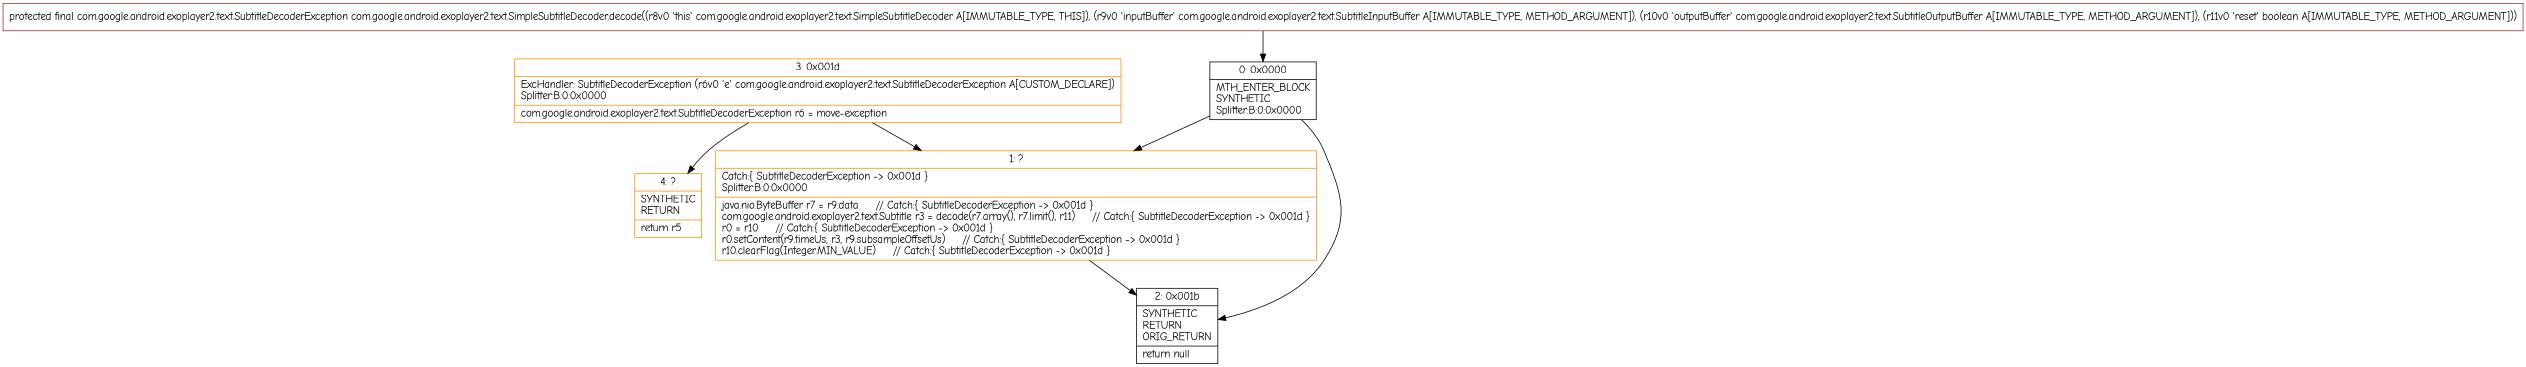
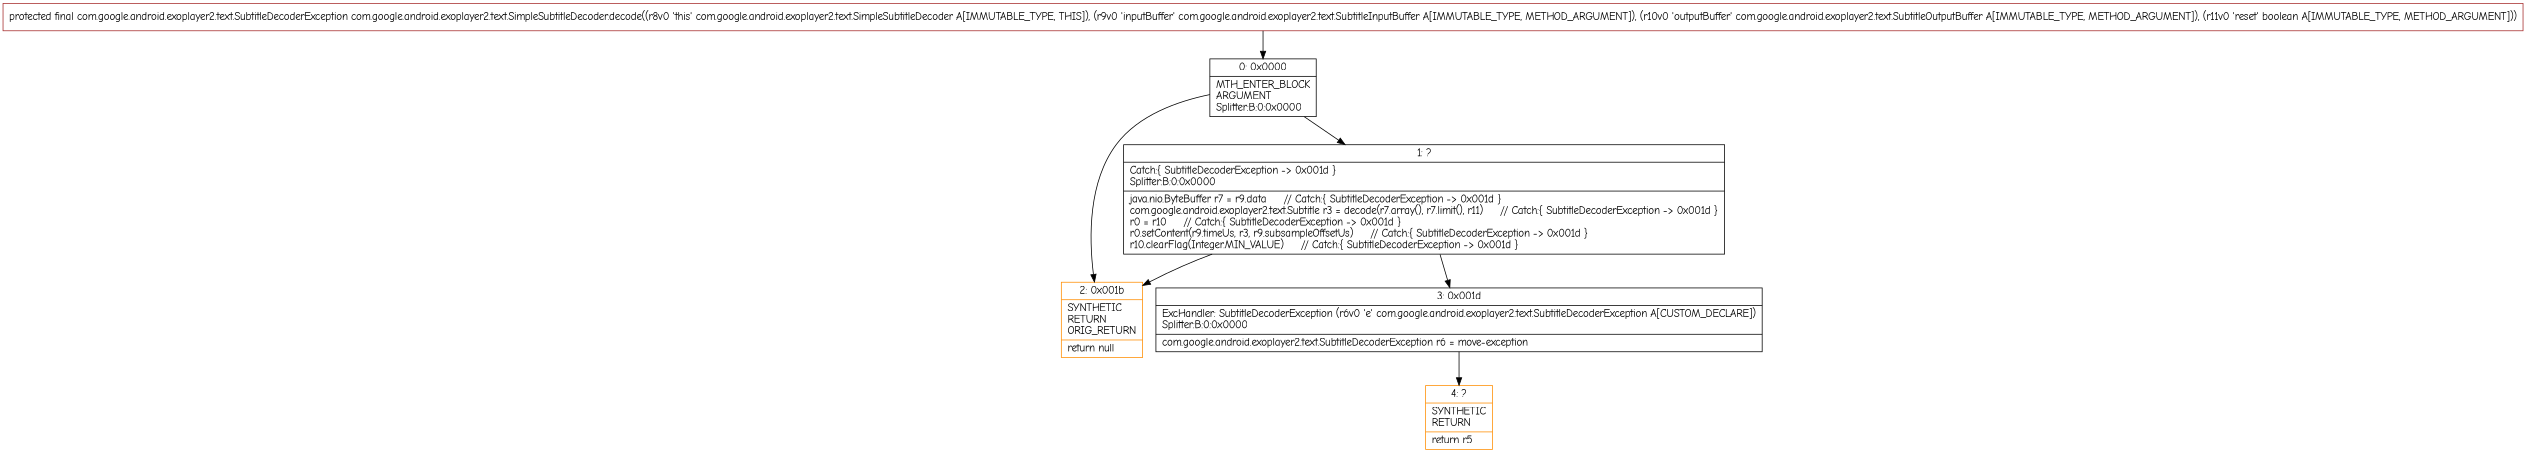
  digraph {
    fontname="Comic Neue"
    node [color=black fontname="Comic Neue" shape=record]
    edge [fontname="Comic Neue"]
-   n1 [label="{0\:\ 0x0000|MTH_ENTER_BLOCK\lSYNTHETIC\lSplitter:B:0:0x0000\l}"]
-   n2 [color=darkorange label="{1\:\ ?|Catch:\{ SubtitleDecoderException \-\> 0x001d \}\lSplitter:B:0:0x0000\l|java.nio.ByteBuffer r7 = r9.data     \/\/ Catch:\{ SubtitleDecoderException \-\> 0x001d \}\lcom.google.android.exoplayer2.text.Subtitle r3 = decode(r7.array(), r7.limit(), r11)     \/\/ Catch:\{ SubtitleDecoderException \-\> 0x001d \}\lr0 = r10     \/\/ Catch:\{ SubtitleDecoderException \-\> 0x001d \}\lr0.setContent(r9.timeUs, r3, r9.subsampleOffsetUs)     \/\/ Catch:\{ SubtitleDecoderException \-\> 0x001d \}\lr10.clearFlag(Integer.MIN_VALUE)     \/\/ Catch:\{ SubtitleDecoderException \-\> 0x001d \}\l}"]
-   n3 [label="{2\:\ 0x001b|SYNTHETIC\lRETURN\lORIG_RETURN\l|return null\l}"]
-   n4 [color=darkorange label="{3\:\ 0x001d|ExcHandler: SubtitleDecoderException (r6v0 'e' com.google.android.exoplayer2.text.SubtitleDecoderException A[CUSTOM_DECLARE])\lSplitter:B:0:0x0000\l|com.google.android.exoplayer2.text.SubtitleDecoderException r6 = move\-exception\l}"]
+   n1 [label="{0\:\ 0x0000|MTH_ENTER_BLOCK\lARGUMENT\lSplitter:B:0:0x0000\l}"]
+   n2 [label="{1\:\ ?|Catch:\{ SubtitleDecoderException \-\> 0x001d \}\lSplitter:B:0:0x0000\l|java.nio.ByteBuffer r7 = r9.data     \/\/ Catch:\{ SubtitleDecoderException \-\> 0x001d \}\lcom.google.android.exoplayer2.text.Subtitle r3 = decode(r7.array(), r7.limit(), r11)     \/\/ Catch:\{ SubtitleDecoderException \-\> 0x001d \}\lr0 = r10     \/\/ Catch:\{ SubtitleDecoderException \-\> 0x001d \}\lr0.setContent(r9.timeUs, r3, r9.subsampleOffsetUs)     \/\/ Catch:\{ SubtitleDecoderException \-\> 0x001d \}\lr10.clearFlag(Integer.MIN_VALUE)     \/\/ Catch:\{ SubtitleDecoderException \-\> 0x001d \}\l}"]
+   n3 [color=darkorange label="{2\:\ 0x001b|SYNTHETIC\lRETURN\lORIG_RETURN\l|return null\l}"]
+   n4 [label="{3\:\ 0x001d|ExcHandler: SubtitleDecoderException (r6v0 'e' com.google.android.exoplayer2.text.SubtitleDecoderException A[CUSTOM_DECLARE])\lSplitter:B:0:0x0000\l|com.google.android.exoplayer2.text.SubtitleDecoderException r6 = move\-exception\l}"]
    n5 [color=darkorange label="{4\:\ ?|SYNTHETIC\lRETURN\l|return r5\l}"]
    n6 [color=brown label="{protected final com.google.android.exoplayer2.text.SubtitleDecoderException com.google.android.exoplayer2.text.SimpleSubtitleDecoder.decode((r8v0 'this' com.google.android.exoplayer2.text.SimpleSubtitleDecoder A[IMMUTABLE_TYPE, THIS]), (r9v0 'inputBuffer' com.google.android.exoplayer2.text.SubtitleInputBuffer A[IMMUTABLE_TYPE, METHOD_ARGUMENT]), (r10v0 'outputBuffer' com.google.android.exoplayer2.text.SubtitleOutputBuffer A[IMMUTABLE_TYPE, METHOD_ARGUMENT]), (r11v0 'reset' boolean A[IMMUTABLE_TYPE, METHOD_ARGUMENT])) }"]
    n1 -> n2
    n1 -> n3
    n2 -> n3
-   n4 -> n2
+   n2 -> n4
    n4 -> n5
    n6 -> n1
  }
